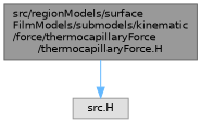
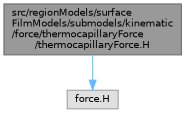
  digraph {
    node [fontname=Helvetica fontsize=10 shape=box style=filled]
    n1 [color=gray40 fillcolor=grey60 fontcolor=black height=0.2 label="src/regionModels/surface\lFilmModels/submodels/kinematic\l/force/thermocapillaryForce\l/thermocapillaryForce.H" width=0.4]
-   n2 [color=grey60 fillcolor="#E0E0E0" height=0.2 label="src.H" width=0.4]
+   n2 [color=grey60 fillcolor="#E0E0E0" height=0.2 label="force.H" width=0.4]
    n1 -> n2 [color=steelblue1 fontname=Helvetica fontsize=10 labelfontname=Helvetica labelfontsize=10 style=solid]
  }
